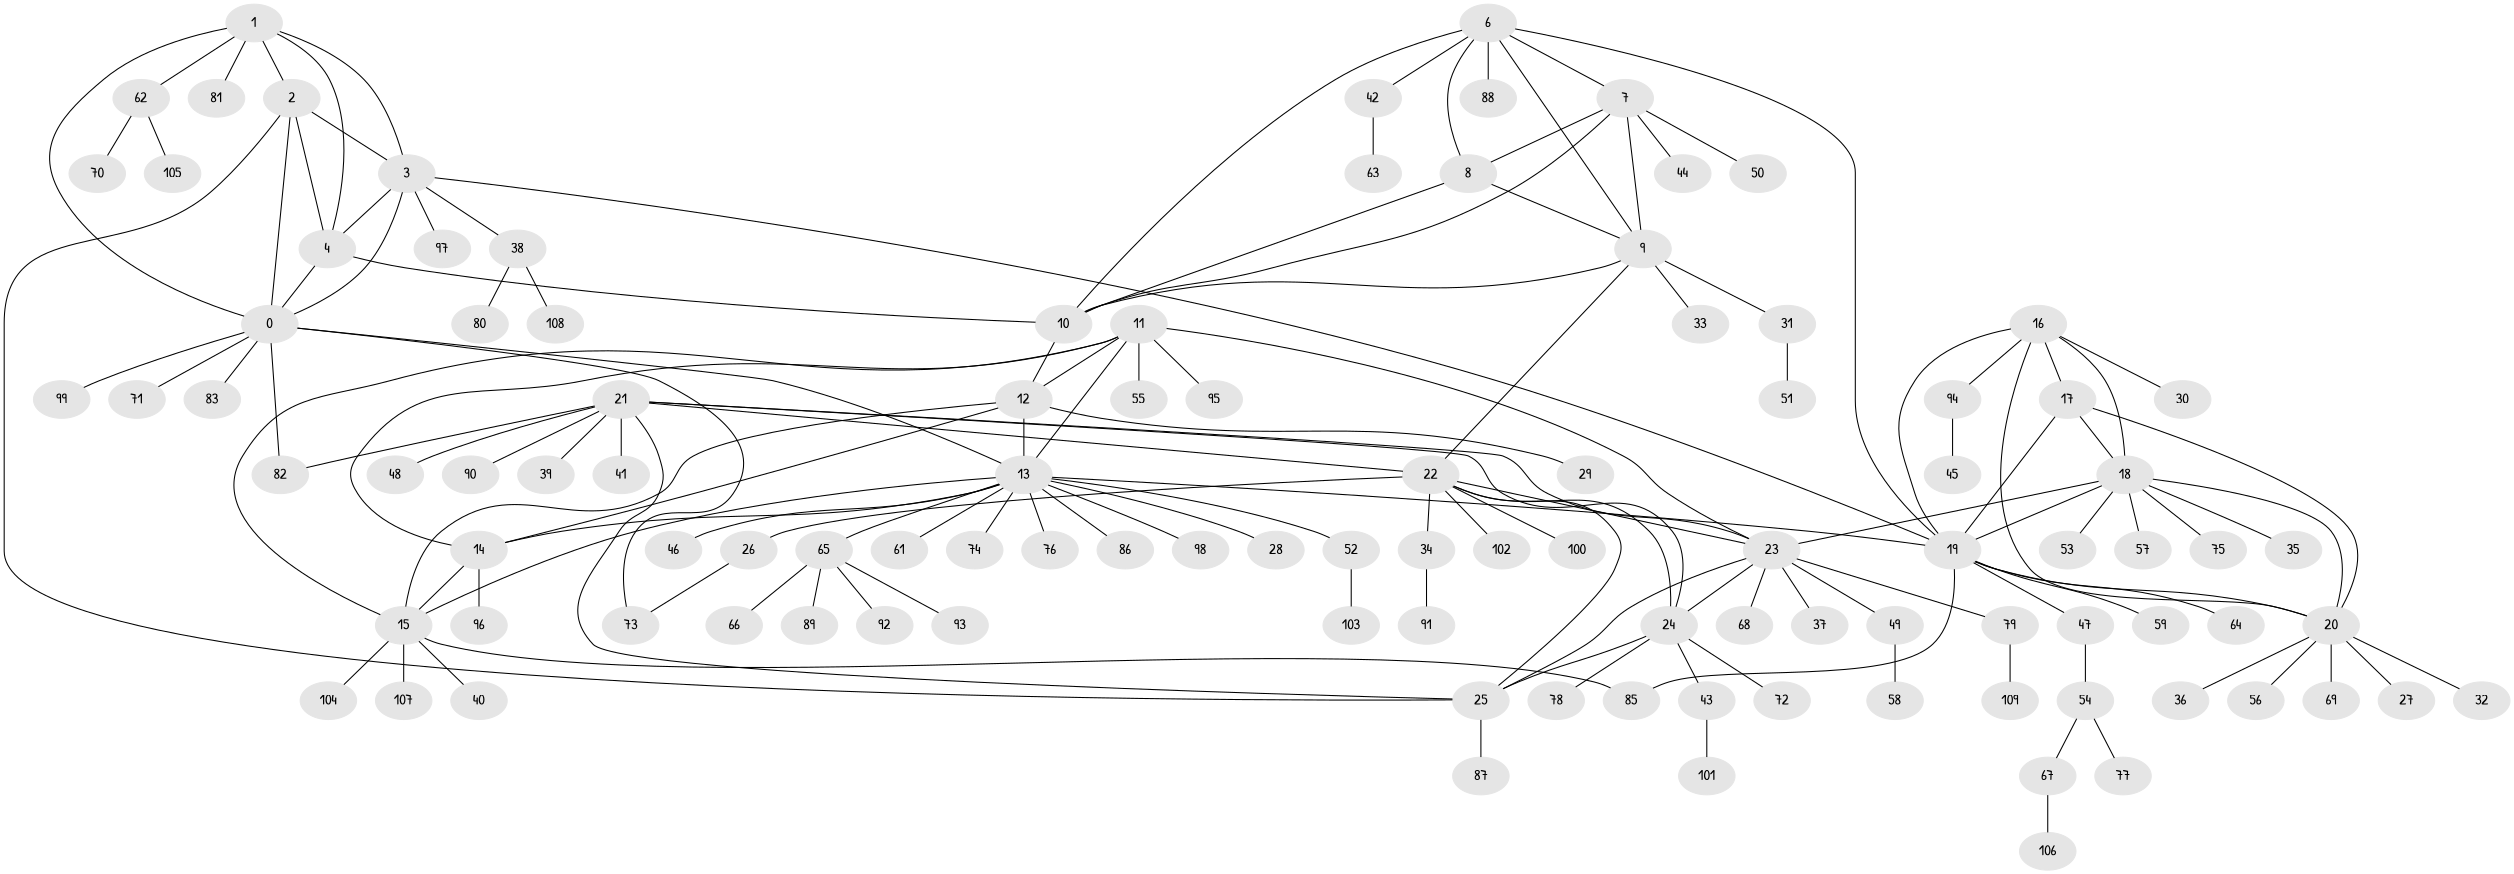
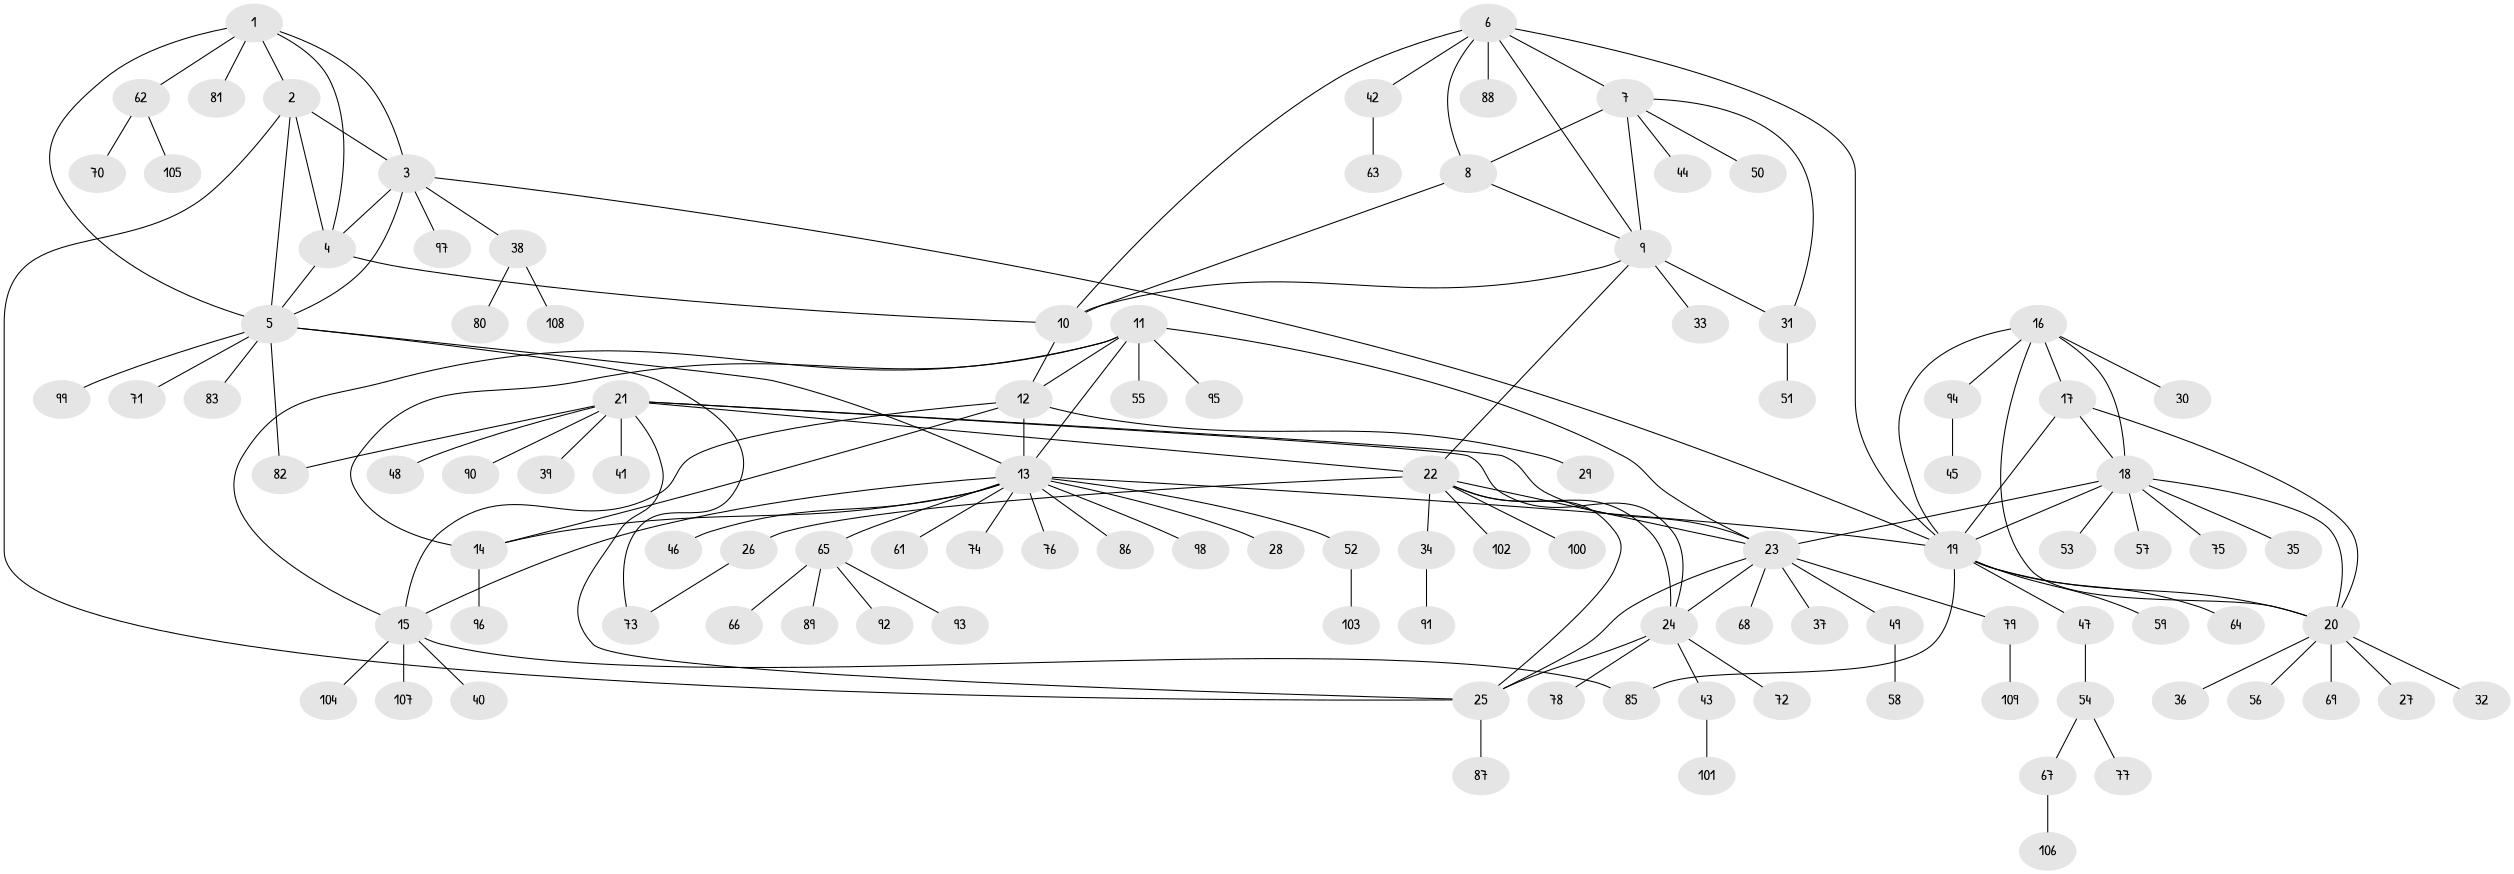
  graph {
    fontname="Patrick Hand"
    node [color=gray90 fontname="Patrick Hand" style=filled]
    edge [fontname="Patrick Hand"]
    1
    2
    3
    4
-   5 [label=0]
+   5
    62
    81
    25
    19
    38
    97
    10
    13
    71
    73
    82
    83
    99
    70
    105
    87
    85
    20
    47
    59
    64
    80
    108
    12
    14
    15
    28
    46
    52
    61
    65
    74
    76
    86
    98
    6
    7
    8
    9
    42
    88
    44
    50
    22
    31
    33
    63
    23
    24
    26
    34
    100
    102
    51
    29
    11
    55
    95
    96
    40
    104
    107
    37
    49
    68
    79
    103
    66
    89
    92
    93
    16
    17
    18
    30
    94
    35
    53
    57
    75
    27
    32
    36
    56
    69
    45
    54
    21
    39
    41
    48
    90
    43
    72
    78
    91
    58
    109
    101
    67
    77
    106
    1 -- 2
    1 -- 3
    1 -- 4
    1 -- 5
    1 -- 62
    1 -- 81
    2 -- 3
    2 -- 4
    2 -- 5
    2 -- 25
    3 -- 4
    3 -- 5
    3 -- 19
    3 -- 38
    3 -- 97
    4 -- 5
    4 -- 10
    5 -- 13
    5 -- 71
    5 -- 73
    5 -- 82
    5 -- 83
    5 -- 99
    62 -- 70
    62 -- 105
    25 -- 87
    19 -- 85
    19 -- 20
    19 -- 47
    19 -- 59
    19 -- 64
    38 -- 80
    38 -- 108
    10 -- 12
    13 -- 19
    13 -- 14
    13 -- 15
    13 -- 28
    13 -- 46
    13 -- 52
    13 -- 61
    13 -- 65
    13 -- 74
    13 -- 76
    13 -- 86
    13 -- 98
    20 -- 27
    20 -- 32
    20 -- 36
    20 -- 56
    20 -- 69
    47 -- 54
    12 -- 13
    12 -- 14
    12 -- 15
    12 -- 29
-   14 -- 15
    14 -- 96
    15 -- 85
    15 -- 40
    15 -- 104
    15 -- 107
    52 -- 103
    65 -- 66
    65 -- 89
    65 -- 92
    65 -- 93
    6 -- 19
    6 -- 10
    6 -- 7
    6 -- 8
    6 -- 9
    6 -- 42
    6 -- 88
-   7 -- 10
+   7 -- 31
    7 -- 8
    7 -- 9
    7 -- 44
    7 -- 50
    8 -- 10
    8 -- 9
    9 -- 10
    9 -- 22
    9 -- 31
    9 -- 33
    42 -- 63
    22 -- 25
    22 -- 23
    22 -- 24
    22 -- 26
    22 -- 34
    22 -- 100
    22 -- 102
    31 -- 51
    23 -- 25
    23 -- 24
    23 -- 37
    23 -- 49
    23 -- 68
    23 -- 79
    24 -- 25
    24 -- 43
    24 -- 72
    24 -- 78
    26 -- 73
    34 -- 91
    11 -- 13
    11 -- 12
    11 -- 14
    11 -- 15
    11 -- 23
    11 -- 55
    11 -- 95
    49 -- 58
    79 -- 109
    16 -- 19
    16 -- 20
    16 -- 17
    16 -- 18
    16 -- 30
    16 -- 94
    17 -- 19
    17 -- 20
    17 -- 18
    18 -- 19
    18 -- 20
    18 -- 23
    18 -- 35
    18 -- 53
    18 -- 57
    18 -- 75
    94 -- 45
    54 -- 67
    54 -- 77
    21 -- 25
    21 -- 82
    21 -- 22
    21 -- 23
    21 -- 24
    21 -- 39
    21 -- 41
    21 -- 48
    21 -- 90
    43 -- 101
    67 -- 106
  }
